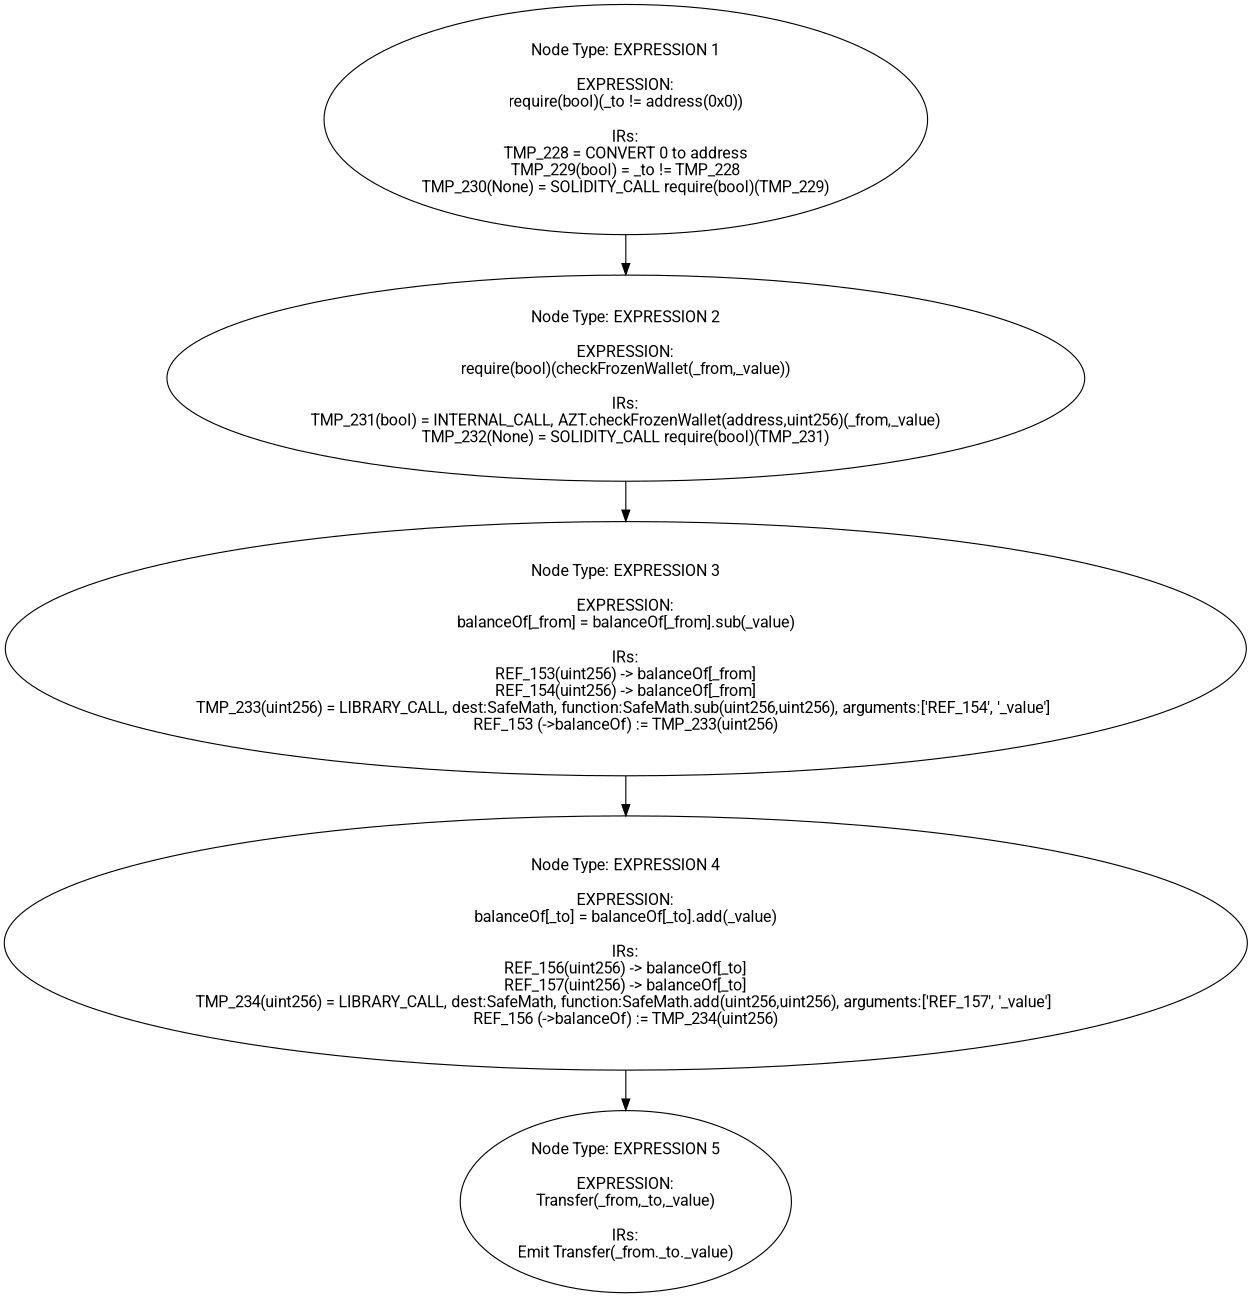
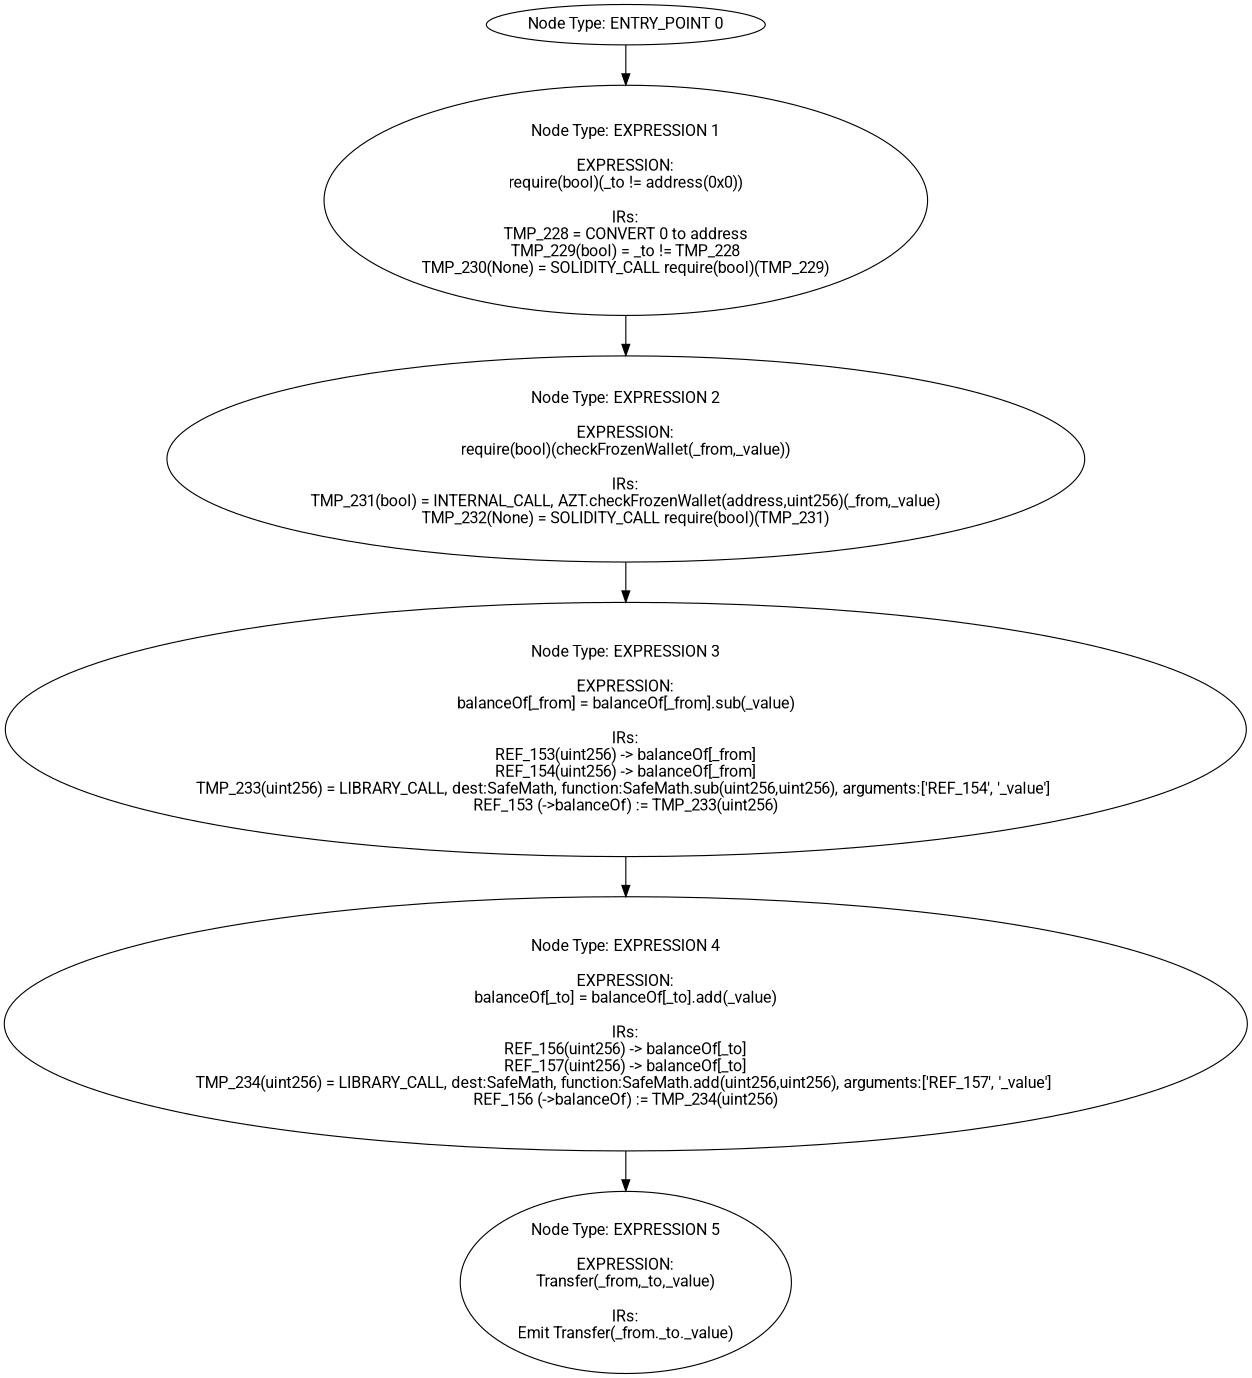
  digraph {
    fontname=Roboto
    node [fontname=Roboto]
    edge [fontname=Roboto]
+   n1 [label="Node Type: ENTRY_POINT 0\n"]
    n2 [label="Node Type: EXPRESSION 1\n\nEXPRESSION:\nrequire(bool)(_to != address(0x0))\n\nIRs:\nTMP_228 = CONVERT 0 to address\nTMP_229(bool) = _to != TMP_228\nTMP_230(None) = SOLIDITY_CALL require(bool)(TMP_229)"]
    n3 [label="Node Type: EXPRESSION 2\n\nEXPRESSION:\nrequire(bool)(checkFrozenWallet(_from,_value))\n\nIRs:\nTMP_231(bool) = INTERNAL_CALL, AZT.checkFrozenWallet(address,uint256)(_from,_value)\nTMP_232(None) = SOLIDITY_CALL require(bool)(TMP_231)"]
    n4 [label="Node Type: EXPRESSION 3\n\nEXPRESSION:\nbalanceOf[_from] = balanceOf[_from].sub(_value)\n\nIRs:\nREF_153(uint256) -> balanceOf[_from]\nREF_154(uint256) -> balanceOf[_from]\nTMP_233(uint256) = LIBRARY_CALL, dest:SafeMath, function:SafeMath.sub(uint256,uint256), arguments:['REF_154', '_value'] \nREF_153 (->balanceOf) := TMP_233(uint256)"]
    n5 [label="Node Type: EXPRESSION 4\n\nEXPRESSION:\nbalanceOf[_to] = balanceOf[_to].add(_value)\n\nIRs:\nREF_156(uint256) -> balanceOf[_to]\nREF_157(uint256) -> balanceOf[_to]\nTMP_234(uint256) = LIBRARY_CALL, dest:SafeMath, function:SafeMath.add(uint256,uint256), arguments:['REF_157', '_value'] \nREF_156 (->balanceOf) := TMP_234(uint256)"]
    n6 [label="Node Type: EXPRESSION 5\n\nEXPRESSION:\nTransfer(_from,_to,_value)\n\nIRs:\nEmit Transfer(_from._to._value)"]
+   n1 -> n2
    n2 -> n3
    n3 -> n4
    n4 -> n5
    n5 -> n6
  }
